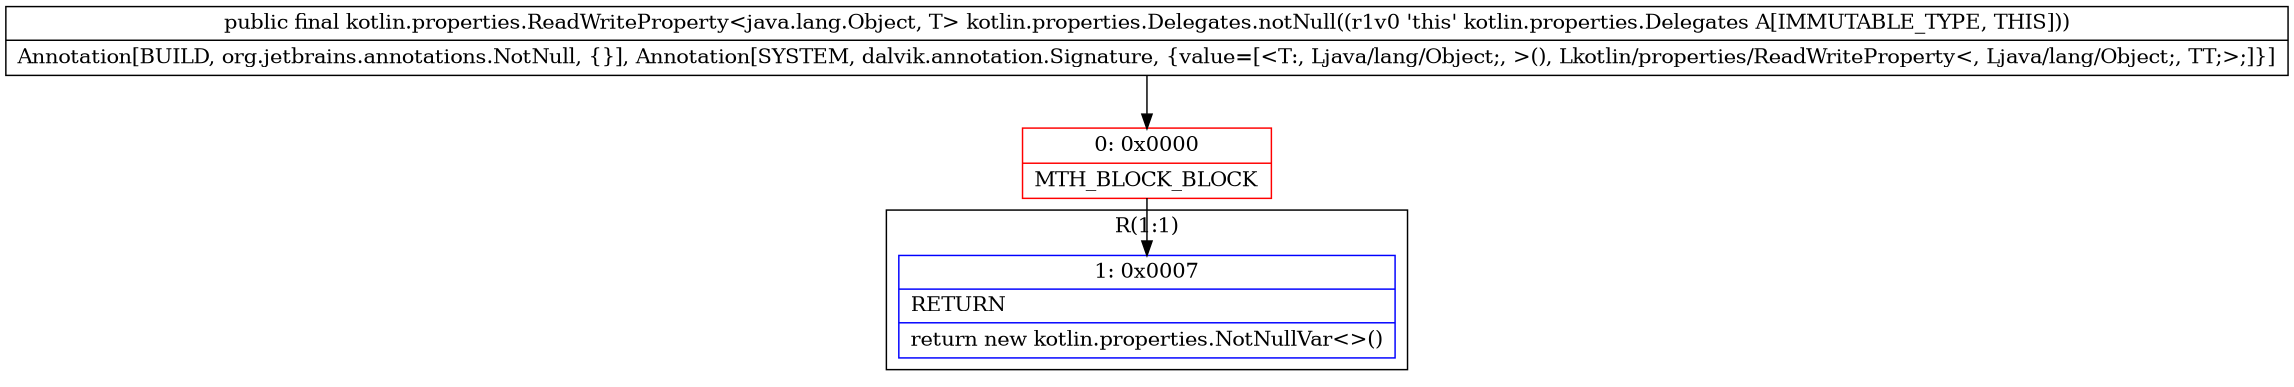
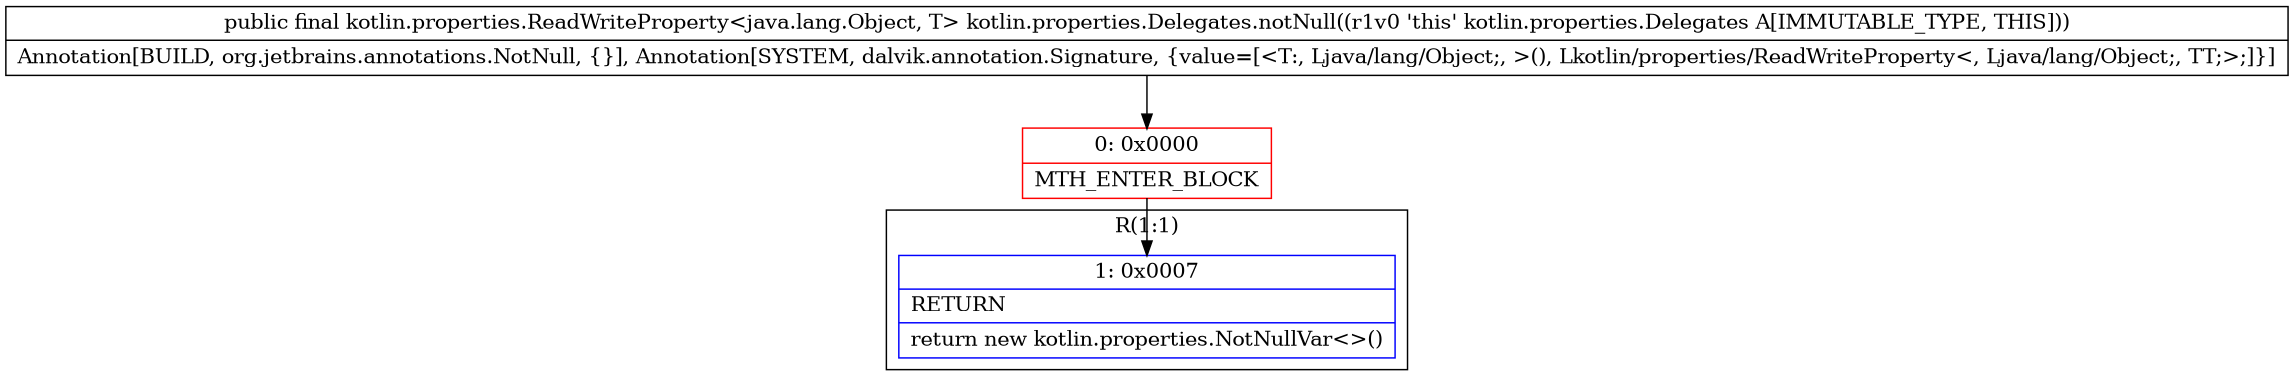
  digraph {
    node [shape=record]
    n1 [color=blue label="{1\:\ 0x0007|RETURN\l|return new kotlin.properties.NotNullVar\<\>()\l}"]
-   n2 [color=red label="{0\:\ 0x0000|MTH_BLOCK_BLOCK\l}"]
+   n2 [color=red label="{0\:\ 0x0000|MTH_ENTER_BLOCK\l}"]
    n3 [label="{public final kotlin.properties.ReadWriteProperty\<java.lang.Object, T\> kotlin.properties.Delegates.notNull((r1v0 'this' kotlin.properties.Delegates A[IMMUTABLE_TYPE, THIS]))  | Annotation[BUILD, org.jetbrains.annotations.NotNull, \{\}], Annotation[SYSTEM, dalvik.annotation.Signature, \{value=[\<T:, Ljava\/lang\/Object;, \>(), Lkotlin\/properties\/ReadWriteProperty\<, Ljava\/lang\/Object;, TT;\>;]\}]\l}"]
    subgraph cluster_1 {
      label="R(1:1)"
      n1
    }
    n2 -> n1
    n3 -> n2
  }
